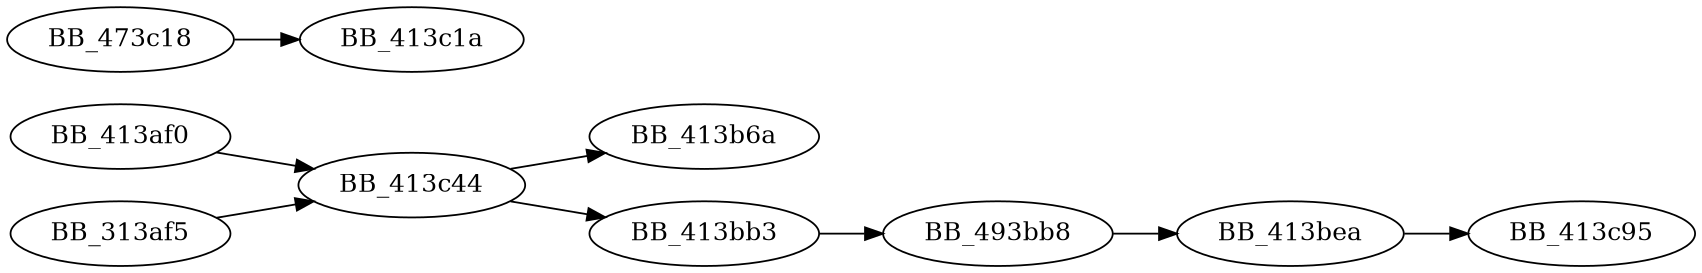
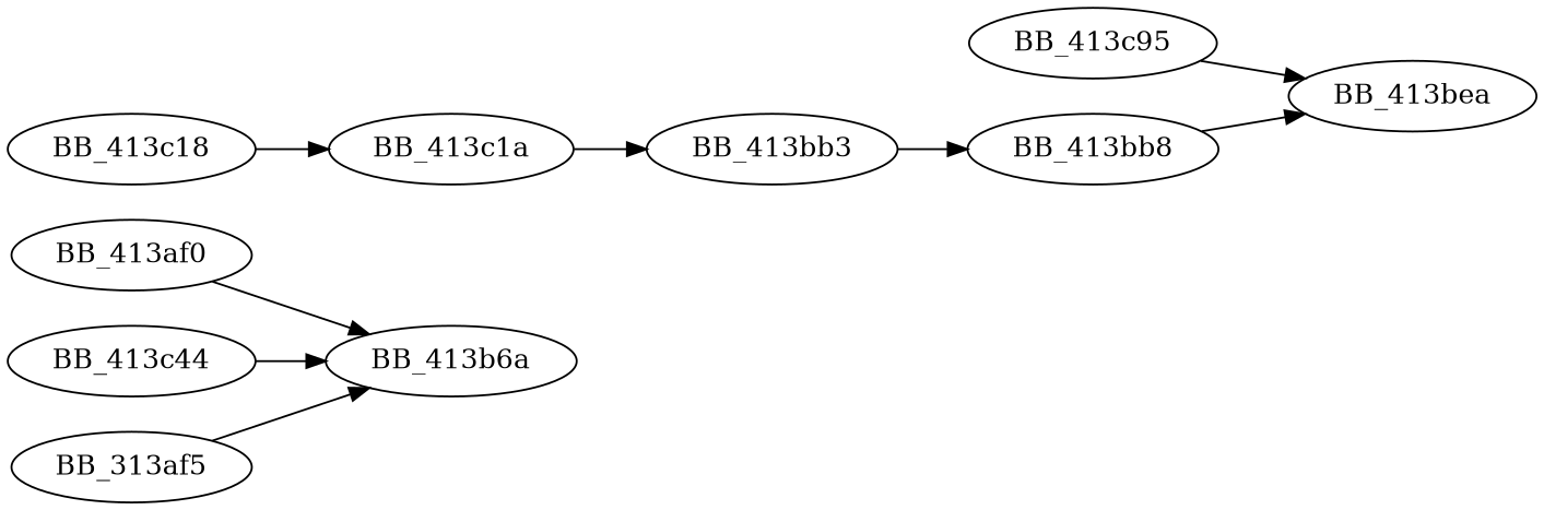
  digraph {
    rankdir=LR
    BB_413af0
    BB_413c44
    BB_413b6a
    n4 [label=BB_313af5]
    BB_413c1a
    BB_413bb3
-   BB_413bb8 [label=BB_493bb8]
+   BB_413bb8
    BB_413bea
    BB_413c95
-   BB_413c18 [label=BB_473c18]
-   BB_413af0 -> BB_413c44
+   BB_413c18
+   BB_413af0 -> BB_413b6a
    BB_413c44 -> BB_413b6a
-   n4 -> BB_413c44
-   BB_413c44 -> BB_413bb3
+   n4 -> BB_413b6a
+   BB_413c1a -> BB_413bb3
    BB_413bb3 -> BB_413bb8
    BB_413bb8 -> BB_413bea
-   BB_413bea -> BB_413c95
+   BB_413c95 -> BB_413bea
    BB_413c18 -> BB_413c1a
  }
